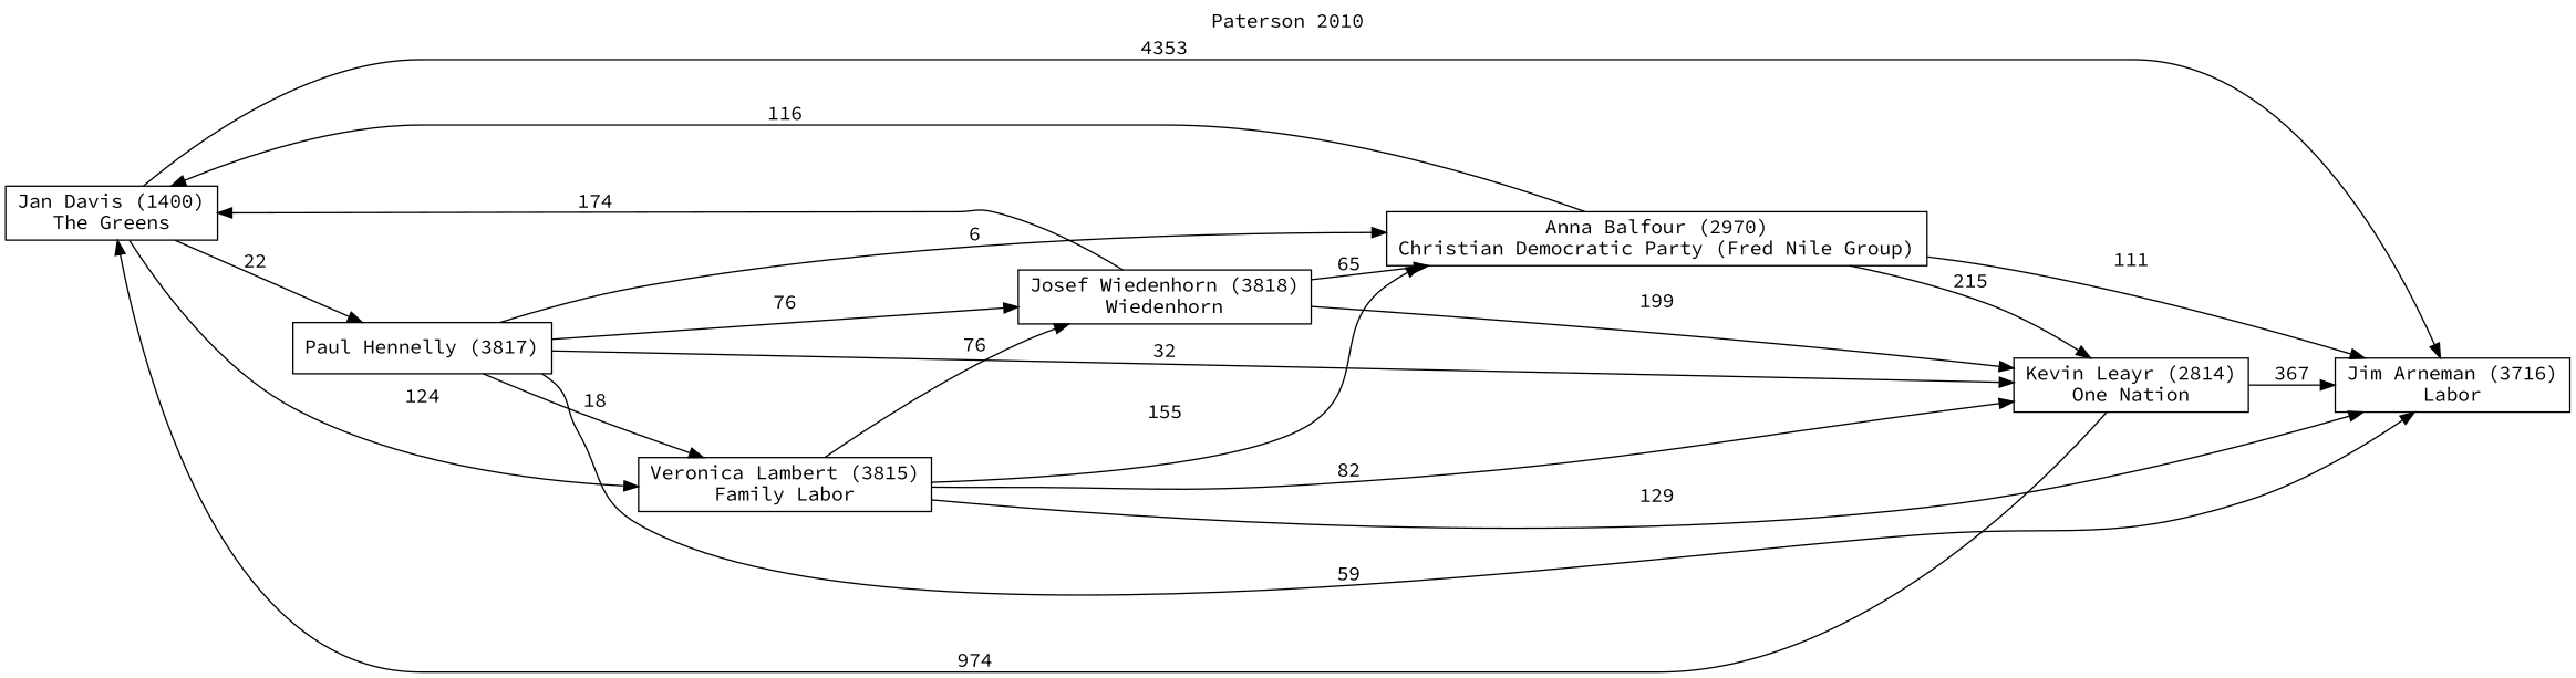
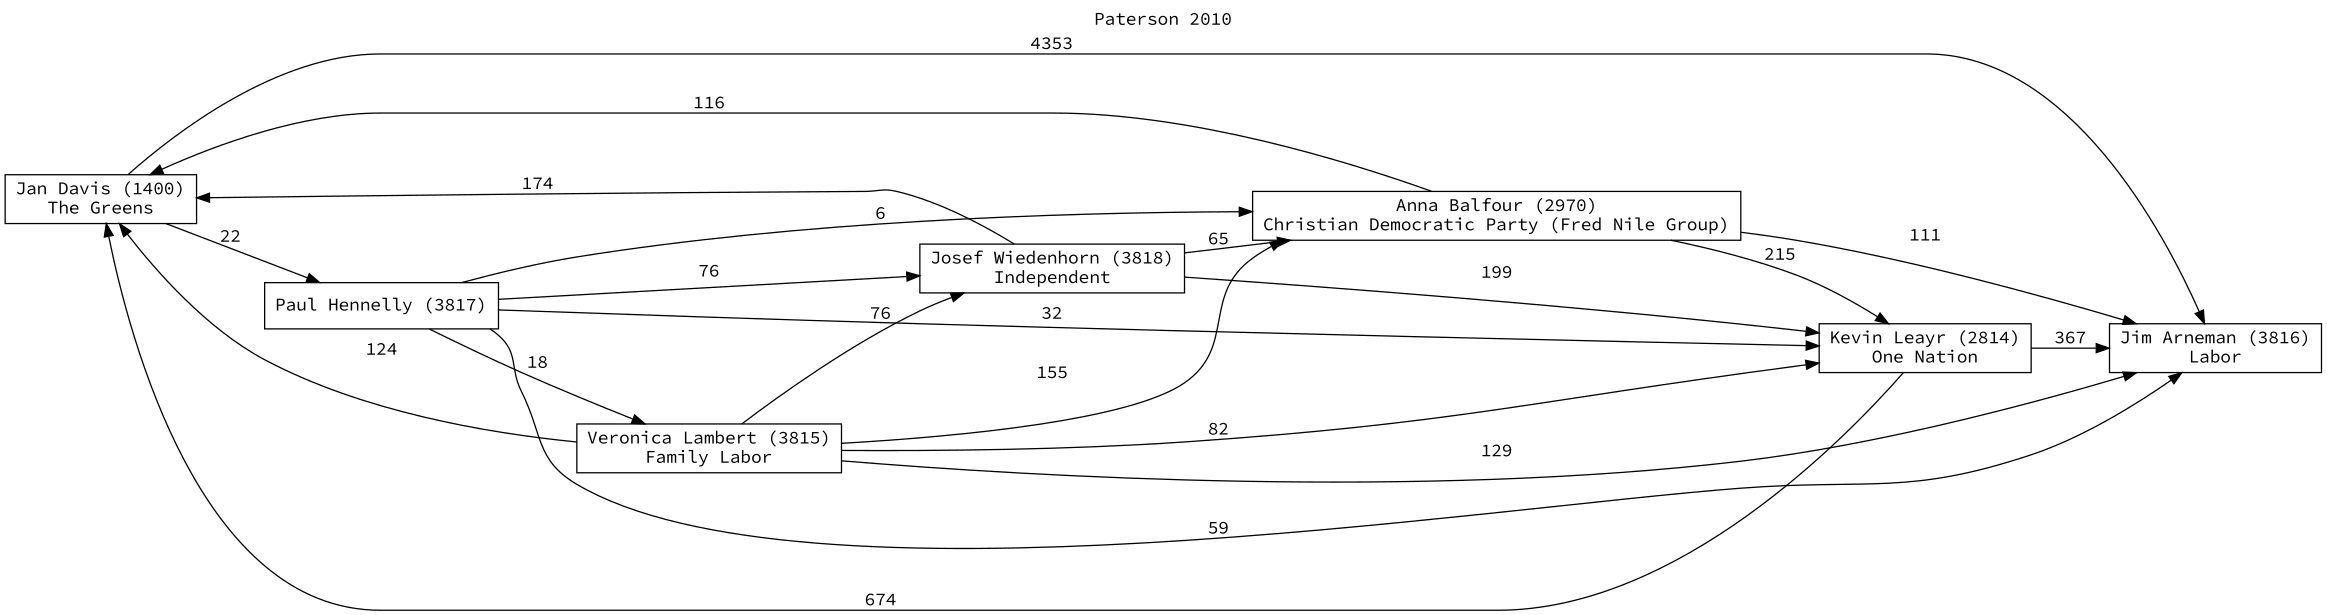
  digraph {
    fontname="Source Code Pro"
    label="Paterson 2010"
    labelloc=t
    mclimit=10
    rankdir=LR
    node [fontname="Source Code Pro" shape=box]
    edge [fontname="Source Code Pro"]
-   n1 [label="Jim Arneman (3716)\nLabor"]
+   n1 [label="Jim Arneman (3816)\nLabor"]
    n2 [label="Jan Davis (1400)\nThe Greens"]
    n3 [label="Paul Hennelly (3817)\n"]
    n4 [label="Kevin Leayr (2814)\nOne Nation"]
    n5 [label="Anna Balfour (2970)\nChristian Democratic Party (Fred Nile Group)"]
-   n6 [label="Josef Wiedenhorn (3818)\nWiedenhorn"]
+   n6 [label="Josef Wiedenhorn (3818)\nIndependent"]
    n7 [label="Veronica Lambert (3815)\nFamily Labor"]
    n2 -> n1 [label=4353]
    n2 -> n3 [label=22]
    n3 -> n1 [label=59]
    n3 -> n4 [label=32]
    n3 -> n5 [label=6]
    n3 -> n6 [label=76]
    n3 -> n7 [label=18]
    n4 -> n1 [label=367]
-   n4 -> n2 [label=974]
+   n4 -> n2 [label=674]
    n5 -> n1 [label=111]
    n5 -> n2 [label=116]
    n5 -> n4 [label=215]
    n6 -> n2 [label=174]
    n6 -> n4 [label=199]
    n6 -> n5 [label=65]
    n7 -> n1 [label=129]
-   n2 -> n7 [label=124]
+   n7 -> n2 [label=124]
    n7 -> n4 [label=82]
    n7 -> n5 [label=155]
    n7 -> n6 [label=76]
  }
